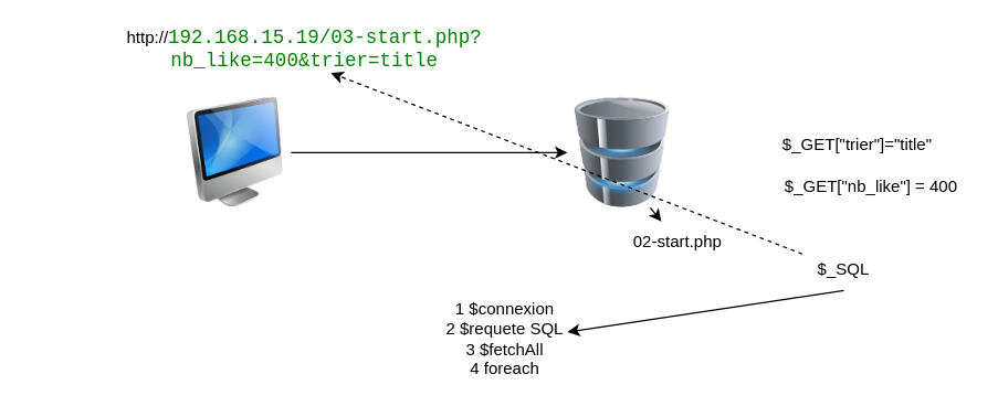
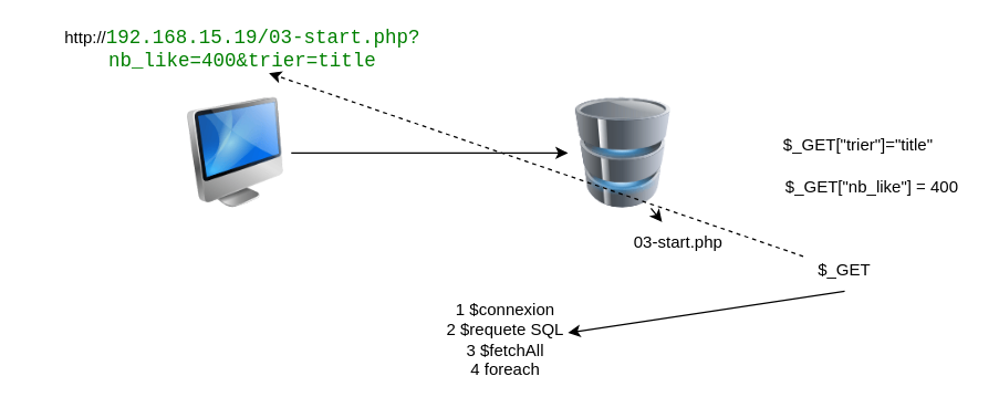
  <mxCell id="0" />
  <mxCell id="1" parent="0" />
  <mxCell id="2" style="edgeStyle=none;html=1;" edge="1" parent="1" source="3" target="5"><mxGeometry relative="1" as="geometry" /></mxCell>
  <mxCell id="3" value="" style="image;html=1;image=img/lib/clip_art/computers/iMac_128x128.png" vertex="1" parent="1"><mxGeometry x="130" y="70" width="80" height="80" as="geometry" /></mxCell>
  <mxCell id="4" style="edgeStyle=none;html=1;exitX=0.75;exitY=1;exitDx=0;exitDy=0;" edge="1" parent="1" source="5" target="7"><mxGeometry relative="1" as="geometry" /></mxCell>
  <mxCell id="5" value="" style="image;html=1;image=img/lib/clip_art/computers/Database_128x128.png" vertex="1" parent="1"><mxGeometry x="410" y="70" width="80" height="80" as="geometry" /></mxCell>
- <mxCell id="6" value="http://&lt;span style=&quot;color: rgb(0, 128, 0); background-color: rgb(255, 255, 255); font-family: Consolas, &amp;quot;Courier New&amp;quot;, monospace; font-size: 14px;&quot;&gt;192.168.15.19/03-start.php?nb_like=400&amp;amp;trier=title&lt;/span&gt;" style="text;html=1;strokeColor=none;fillColor=none;align=center;verticalAlign=middle;whiteSpace=wrap;rounded=0;" vertex="1" parent="1"><mxGeometry x="65" y="20" width="310" height="30" as="geometry" /></mxCell>
- <mxCell id="7" value="02-start.php" style="text;html=1;strokeColor=none;fillColor=none;align=center;verticalAlign=middle;whiteSpace=wrap;rounded=0;" vertex="1" parent="1"><mxGeometry x="440" y="160" width="100" height="30" as="geometry" /></mxCell>
+ <mxCell id="6" value="http://&lt;span style=&quot;color: rgb(0, 128, 0); background-color: rgb(255, 255, 255); font-family: Consolas, &amp;quot;Courier New&amp;quot;, monospace; font-size: 14px;&quot;&gt;192.168.15.19/03-start.php?nb_like=400&amp;amp;trier=title&lt;/span&gt;" style="text;html=1;strokeColor=none;fillColor=none;align=center;verticalAlign=middle;whiteSpace=wrap;rounded=0;" vertex="1" parent="1"><mxGeometry x="20" y="20" width="310" height="30" as="geometry" /></mxCell>
+ <mxCell id="7" value="03-start.php" style="text;html=1;strokeColor=none;fillColor=none;align=center;verticalAlign=middle;whiteSpace=wrap;rounded=0;" vertex="1" parent="1"><mxGeometry x="440" y="160" width="100" height="30" as="geometry" /></mxCell>
  <mxCell id="8" value="1 $connexion&lt;br&gt;2 $requete SQL&lt;br&gt;3 $fetchAll&lt;br&gt;4 foreach" style="text;html=1;strokeColor=none;fillColor=none;align=center;verticalAlign=middle;whiteSpace=wrap;rounded=0;" vertex="1" parent="1"><mxGeometry x="290" y="210" width="150" height="70" as="geometry" /></mxCell>
  <mxCell id="9" style="edgeStyle=none;html=1;entryX=0.561;entryY=1.076;entryDx=0;entryDy=0;entryPerimeter=0;dashed=1;" edge="1" parent="1" source="11" target="6"><mxGeometry relative="1" as="geometry" /></mxCell>
  <mxCell id="10" style="edgeStyle=none;html=1;exitX=0.5;exitY=1;exitDx=0;exitDy=0;entryX=0.8;entryY=0.429;entryDx=0;entryDy=0;entryPerimeter=0;" edge="1" parent="1" source="11" target="8"><mxGeometry relative="1" as="geometry" /></mxCell>
- <mxCell id="11" value="$_SQL" style="text;html=1;strokeColor=none;fillColor=none;align=center;verticalAlign=middle;whiteSpace=wrap;rounded=0;" vertex="1" parent="1"><mxGeometry x="580" y="180" width="60" height="30" as="geometry" /></mxCell>
+ <mxCell id="11" value="$_GET" style="text;html=1;strokeColor=none;fillColor=none;align=center;verticalAlign=middle;whiteSpace=wrap;rounded=0;" vertex="1" parent="1"><mxGeometry x="580" y="180" width="60" height="30" as="geometry" /></mxCell>
  <mxCell id="12" value="$_GET[&quot;nb_like&quot;] = 400" style="text;html=1;strokeColor=none;fillColor=none;align=center;verticalAlign=middle;whiteSpace=wrap;rounded=0;" vertex="1" parent="1"><mxGeometry x="560" y="120" width="140" height="30" as="geometry" /></mxCell>
  <mxCell id="13" value="$_GET[&quot;trier&quot;]=&quot;title&quot;" style="text;html=1;strokeColor=none;fillColor=none;align=center;verticalAlign=middle;whiteSpace=wrap;rounded=0;" vertex="1" parent="1"><mxGeometry x="560" y="90" width="120" height="30" as="geometry" /></mxCell>
